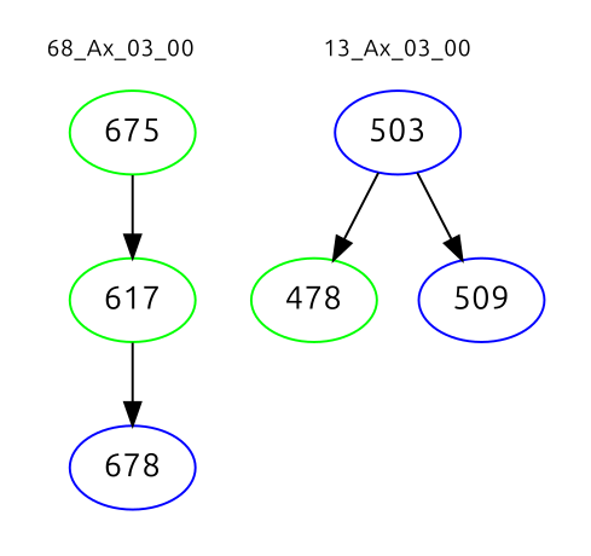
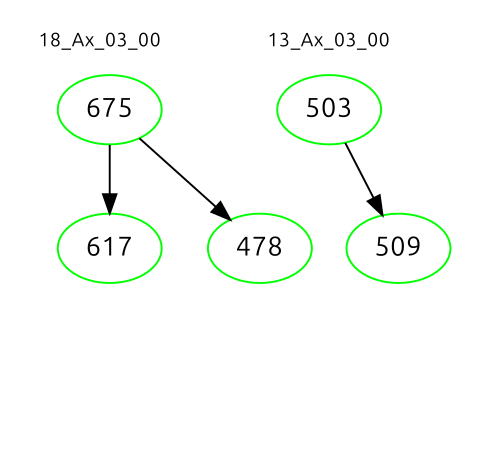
  digraph {
    fontname=Ubuntu
    node [color=green fontname=Ubuntu]
    edge [color=black fontname=Ubuntu]
    n1 [label=675]
    n2 [label=617]
-   n3 [color=blue label=678]
-   n4 [color=blue label=503]
+   n4 [label=503]
    n5 [label=478]
-   n6 [color=blue label=509]
+   n6 [label=509]
    subgraph cluster_1 {
      color=white
      fontsize=10
-     label="68_Ax_03_00"
+     label="18_Ax_03_00"
      n1
      n2
-     n3
    }
    subgraph cluster_2 {
      color=white
      fontsize=10
      label="13_Ax_03_00"
      n4
      n5
      n6
    }
    n1 -> n2
-   n2 -> n3
-   n4 -> n5
+   n1 -> n5
    n4 -> n6
  }
